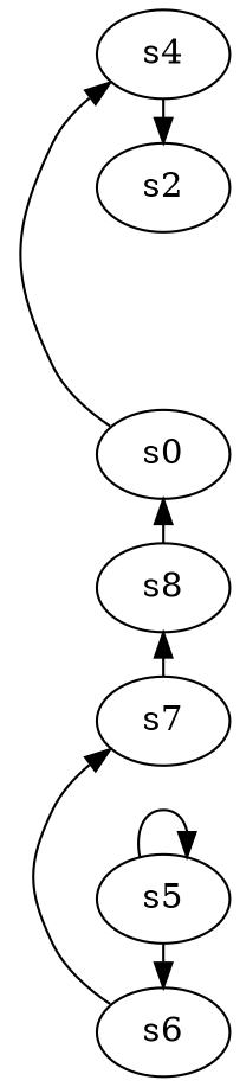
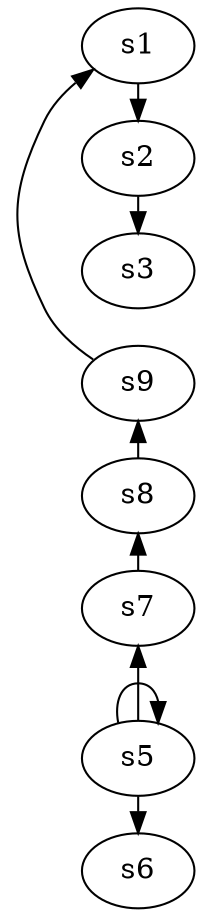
  digraph {
    rankdir=LR
    node [player=0]
-   s1 [player=1 label=s4]
-   s0
+   s1 [player=1]
+   s0 [label=s9]
    s2
+   s3 [player=1]
    s5
    s6 [player=1]
    s7
    s8
    s1 -> s2 [constraint="time % 2 == 0 && !(time % 4 == 0)"]
    s0 -> s1 [constraint="time % 2 == 1"]
+   s2 -> s3 [constraint="time % 4 == 1"]
    s5 -> s5 [constraint="time % 3 == 0"]
    s5 -> s6 [constraint="time == 4 || time == 12 || time == 20"]
-   s6 -> s7 [constraint="time == 10 || time == 11 || time == 12 || time == 15"]
+   s5 -> s7 [constraint="time == 10 || time == 11 || time == 12 || time == 15"]
    s7 -> s8 [constraint="time == 0 || time == 2 || time == 6 || time == 8 || time == 12 || time == 21"]
    s8 -> s0 [constraint="time % 4 == 0 || time % 4 == 2"]
  }
